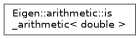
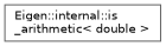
  digraph {
    rankdir=LR
-   n1 [color=grey40 fillcolor=white fontname=Helvetica fontsize=10 height=0.2 label="Eigen::arithmetic::is\l_arithmetic\< double \>" shape=box style=filled width=0.4]
+   n1 [color=grey40 fillcolor=white fontname=Helvetica fontsize=10 height=0.2 label="Eigen::internal::is\l_arithmetic\< double \>" shape=box style=filled width=0.4]
  }
